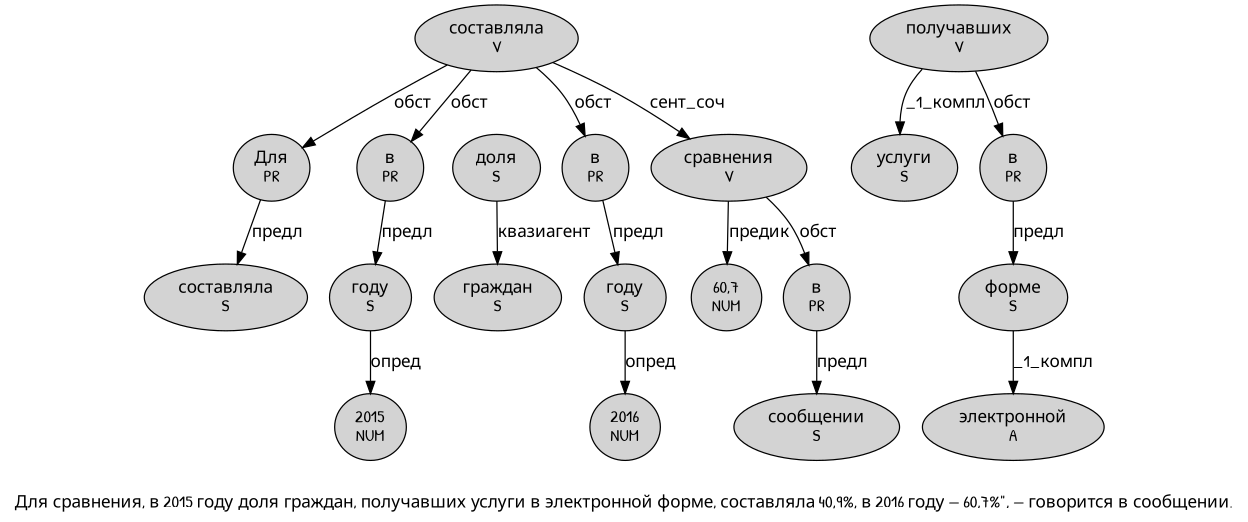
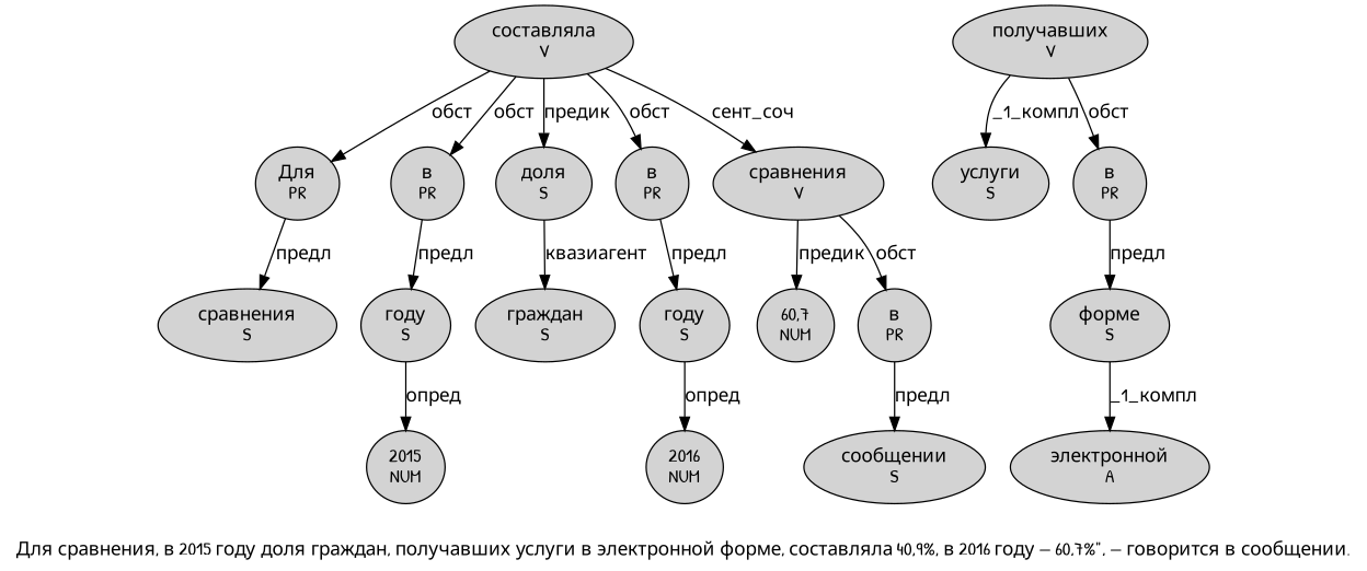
  digraph {
    fontname="Patrick Hand"
    label="Для сравнения, в 2015 году доля граждан, получавших услуги в электронной форме, составляла 40,9%, в 2016 году — 60,7%\", — говорится в сообщении."
    node [fillcolor=lightgray fontname="Patrick Hand" penwidth=1 shape=ellipse style=filled]
    edge [fontname="Patrick Hand"]
    n1 [label="Для\nPR"]
-   n2 [label="составляла\nS"]
+   n2 [label="сравнения\nS"]
    n3 [label="в\nPR"]
    n4 [label="году\nS"]
    n5 [label="2015\nNUM"]
    n6 [label="доля\nS"]
    n7 [label="граждан\nS"]
    n8 [label="получавших\nV"]
    n9 [label="услуги\nS"]
    n10 [label="в\nPR"]
    n11 [label="форме\nS"]
    n12 [label="электронной\nA"]
    n13 [label="составляла\nV"]
    n14 [label="в\nPR"]
    n15 [label="сравнения\nV"]
    n16 [label="году\nS"]
    n17 [label="60,7\nNUM"]
    n18 [label="в\nPR"]
    n19 [label="2016\nNUM"]
    n20 [label="сообщении\nS"]
    n1 -> n2 [label="предл"]
    n3 -> n4 [label="предл"]
    n4 -> n5 [label="опред"]
    n6 -> n7 [label="квазиагент"]
    n8 -> n9 [label="_1_компл"]
    n8 -> n10 [label="обст"]
    n10 -> n11 [label="предл"]
    n11 -> n12 [label="_1_компл"]
    n13 -> n1 [label="обст"]
    n13 -> n3 [label="обст"]
+   n13 -> n6 [label="предик"]
    n13 -> n14 [label="обст"]
    n13 -> n15 [label="сент_соч"]
    n14 -> n16 [label="предл"]
    n15 -> n17 [label="предик"]
    n15 -> n18 [label="обст"]
    n16 -> n19 [label="опред"]
    n18 -> n20 [label="предл"]
  }
